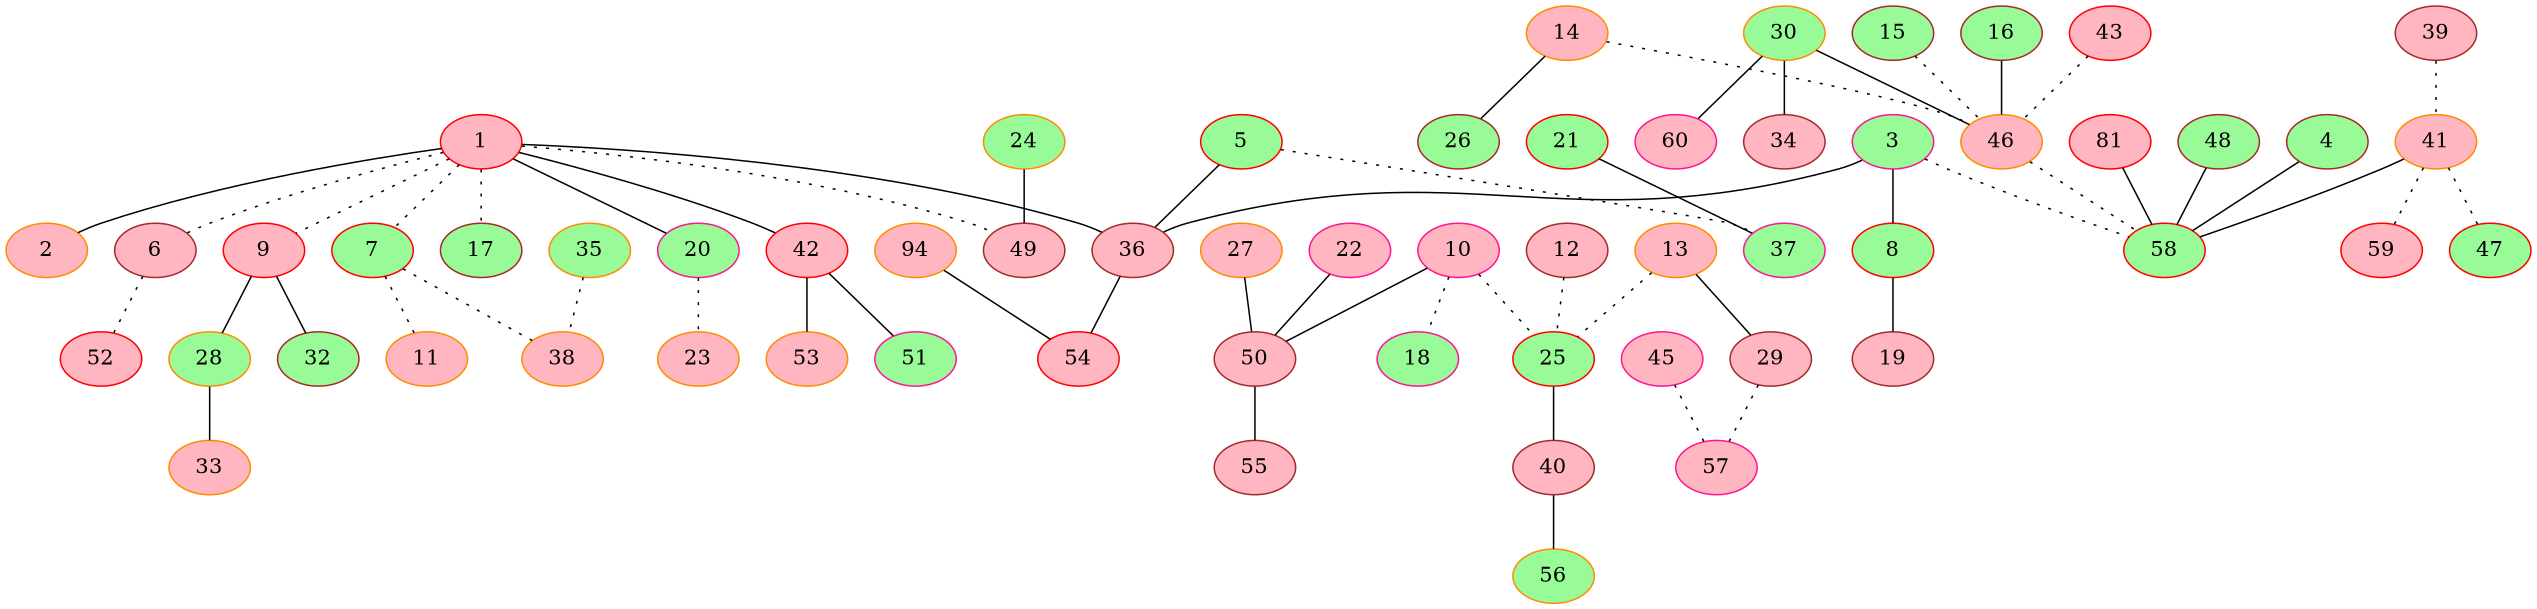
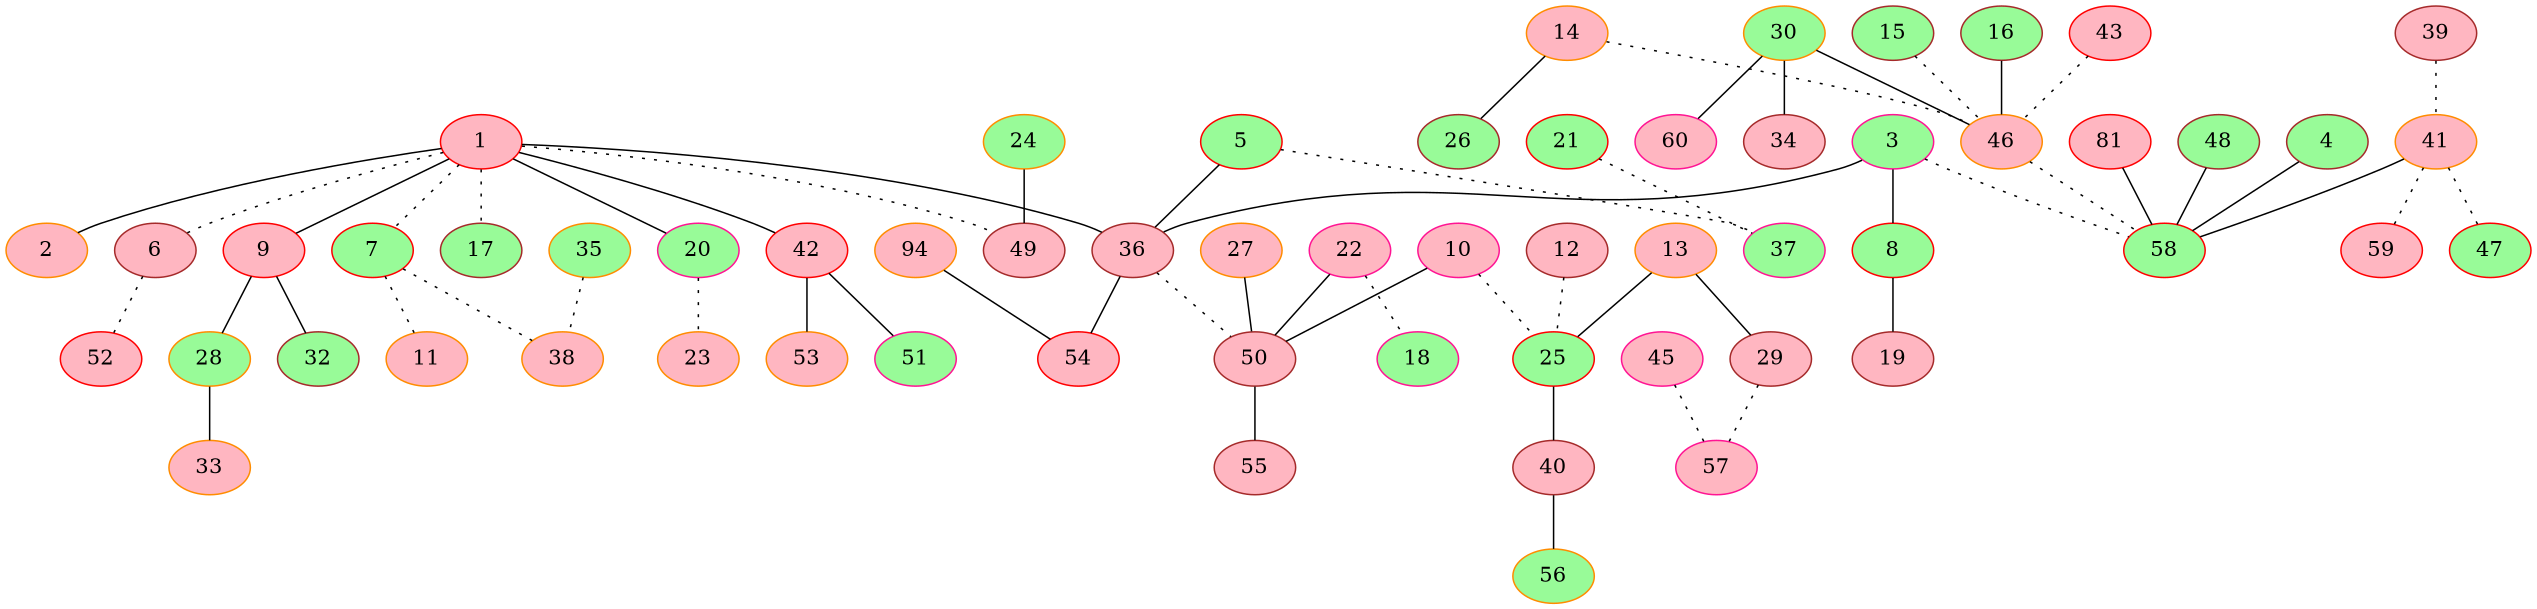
  graph {
    node [color=brown fillcolor=lightpink style=filled]
    edge [style=solid weight=1.0]
    1 [color=red]
    2 [color=darkorange]
    6
    7 [color=red fillcolor=palegreen]
    9 [color=red]
    17 [fillcolor=palegreen]
    20 [color=deeppink fillcolor=palegreen]
    36
    42 [color=red]
    49
    52 [color=red]
    11 [color=darkorange]
    38 [color=darkorange]
    28 [color=darkorange fillcolor=palegreen]
    32 [fillcolor=palegreen]
    23 [color=darkorange]
    50
    54 [color=red]
    51 [color=deeppink fillcolor=palegreen]
    53 [color=darkorange]
    3 [color=deeppink fillcolor=palegreen]
    8 [color=red fillcolor=palegreen]
    58 [color=red fillcolor=palegreen]
    19
    4 [fillcolor=palegreen]
    5 [color=red fillcolor=palegreen]
    37 [color=deeppink fillcolor=palegreen]
    33 [color=darkorange]
    10 [color=deeppink]
    18 [color=deeppink fillcolor=palegreen]
    25 [color=red fillcolor=palegreen]
    40
    55
    12
    13 [color=darkorange]
    29
    57 [color=deeppink]
    26 [fillcolor=palegreen]
    14 [color=darkorange]
    46 [color=darkorange]
    15 [fillcolor=palegreen]
    16 [fillcolor=palegreen]
    21 [color=red fillcolor=palegreen]
    22 [color=deeppink]
    24 [color=darkorange fillcolor=palegreen]
    56 [color=darkorange fillcolor=palegreen]
    27 [color=darkorange]
    30 [color=darkorange fillcolor=palegreen]
    34
    60 [color=deeppink]
    n51 [color=red label=81]
    35 [color=darkorange fillcolor=palegreen]
    39
    41 [color=darkorange]
    47 [color=red fillcolor=palegreen]
    59 [color=red]
    43 [color=red]
    n58 [color=darkorange label=94]
    45 [color=deeppink]
    48 [fillcolor=palegreen]
    1 -- 2
    1 -- 6 [style=dotted]
    1 -- 7 [style=dotted]
-   1 -- 9 [style=dotted]
+   1 -- 9
    1 -- 17 [style=dotted]
    1 -- 20
    1 -- 36
    1 -- 42
    1 -- 49 [style=dotted]
    6 -- 52 [style=dotted]
    7 -- 11 [style=dotted]
    7 -- 38 [style=dotted]
    9 -- 28
    9 -- 32
    20 -- 23 [style=dotted]
+   36 -- 50 [style=dotted]
    36 -- 54
    42 -- 51
    42 -- 53
    28 -- 33
    50 -- 55
    3 -- 36
    3 -- 8
    3 -- 58 [style=dotted]
    8 -- 19
    4 -- 58
    5 -- 36
    5 -- 37 [style=dotted]
    10 -- 50
-   10 -- 18 [style=dotted]
+   22 -- 18 [style=dotted]
    10 -- 25 [style=dotted]
    25 -- 40
    40 -- 56
    12 -- 25 [style=dotted]
-   13 -- 25 [style=dotted]
+   13 -- 25
    13 -- 29
    29 -- 57 [style=dotted]
    14 -- 26
    14 -- 46 [style=dotted]
    46 -- 58 [style=dotted]
    15 -- 46 [style=dotted]
    16 -- 46
-   21 -- 37
+   21 -- 37 [style=dotted]
    22 -- 50
    24 -- 49
    27 -- 50
    30 -- 46
    30 -- 34
    30 -- 60
    n51 -- 58
    35 -- 38 [style=dotted]
    39 -- 41 [style=dotted]
    41 -- 58
    41 -- 47 [style=dotted]
    41 -- 59 [style=dotted]
    43 -- 46 [style=dotted]
    n58 -- 54
    45 -- 57 [style=dotted]
    48 -- 58
  }
